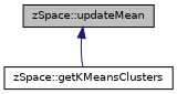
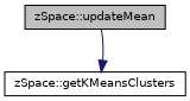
  digraph {
    rankdir=TB
    node [color=black fontname=Helvetica fontsize=10 shape=record style=filled]
    n1 [fillcolor=grey75 fontcolor=black height=0.2 label="zSpace::updateMean" width=0.4]
    n2 [fillcolor=white height=0.2 label="zSpace::getKMeansClusters" width=0.4]
-   n1 -> n2 [color=midnightblue dir=back fontname=Helvetica fontsize=10 labelfontname=Helvetica labelfontsize=10 style=solid]
+   n2 -> n1 [color=midnightblue dir=back fontname=Helvetica fontsize=10 labelfontname=Helvetica labelfontsize=10 style=solid]
  }
